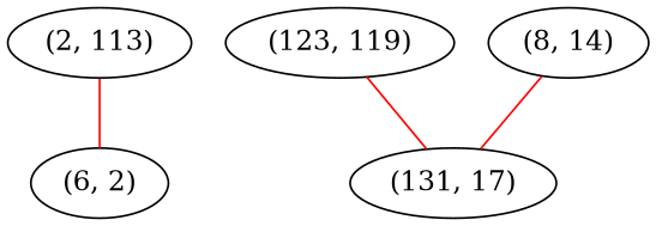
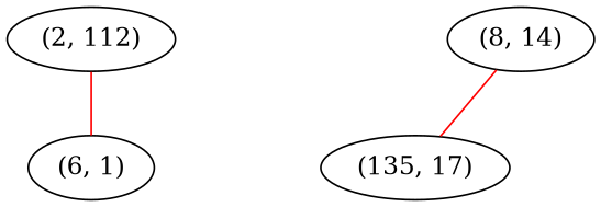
  graph {
    edge [color=red weight=1]
-   "(2, 112)" [label="(2, 113)"]
-   "(6, 2)"
-   "(123, 119)"
-   "(131, 17)"
+   "(2, 112)"
+   "(6, 2)" [label="(6, 1)"]
+   "(131, 17)" [label="(135, 17)"]
    "(8, 14)"
    "(2, 112)" -- "(6, 2)"
-   "(123, 119)" -- "(131, 17)"
    "(8, 14)" -- "(131, 17)"
  }
